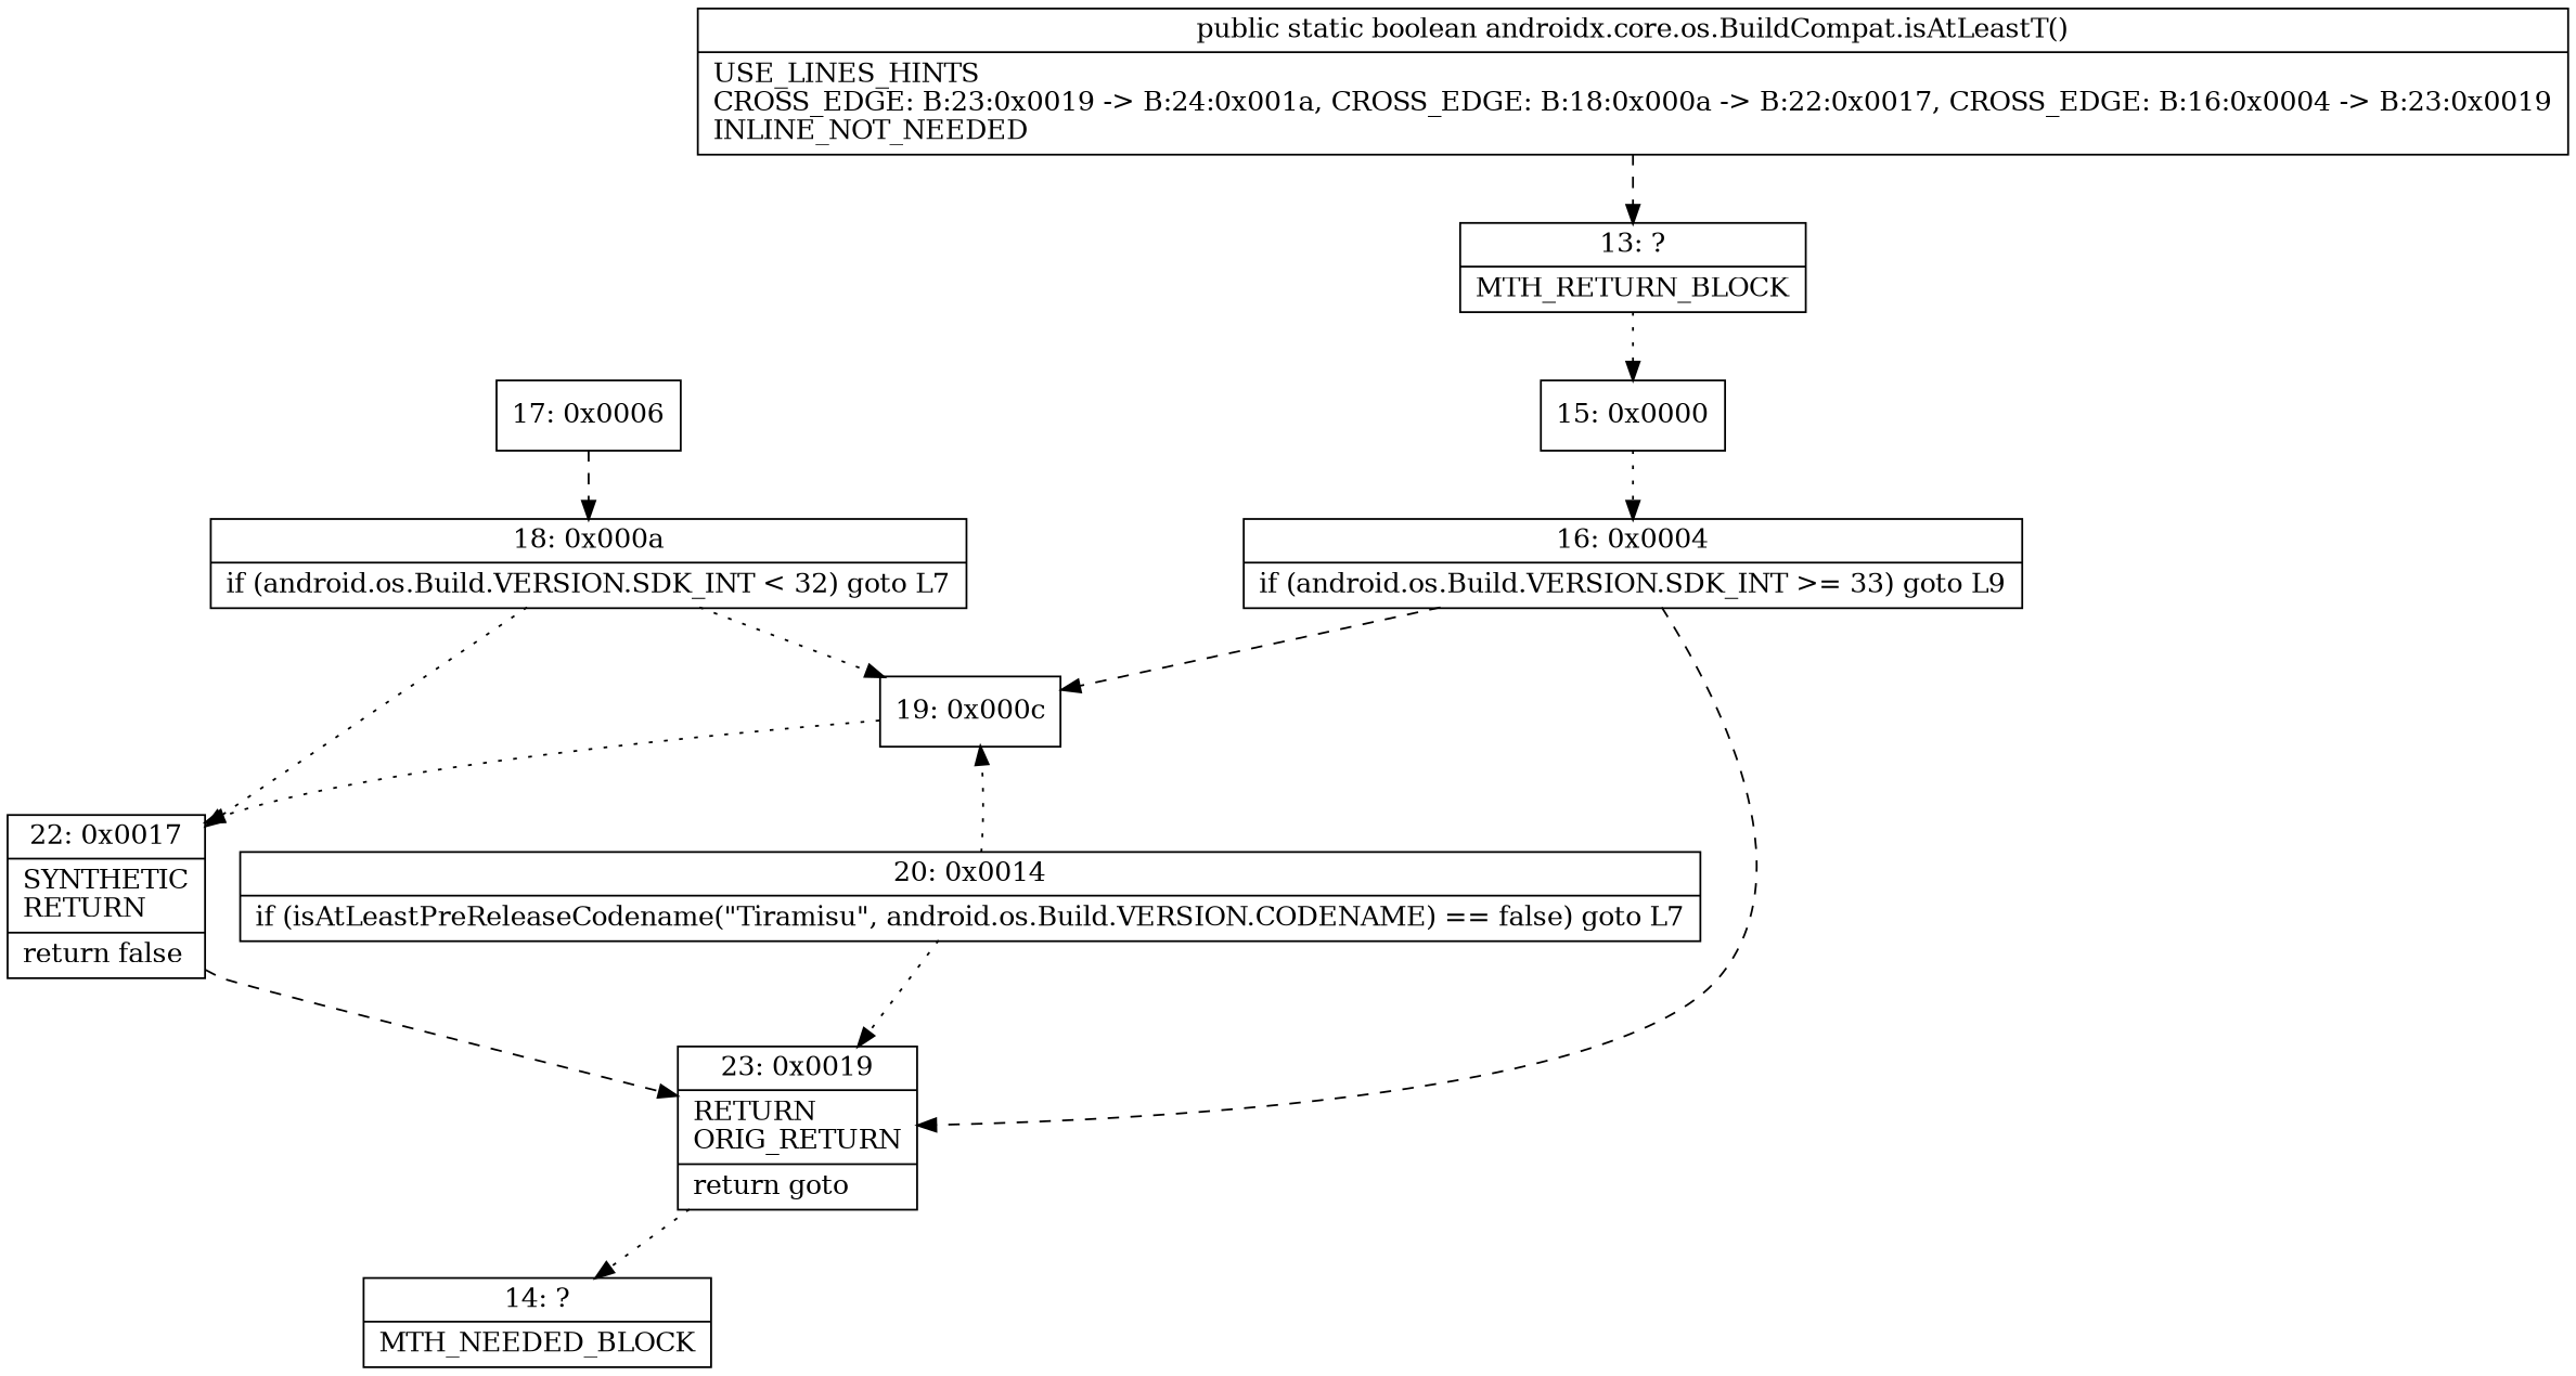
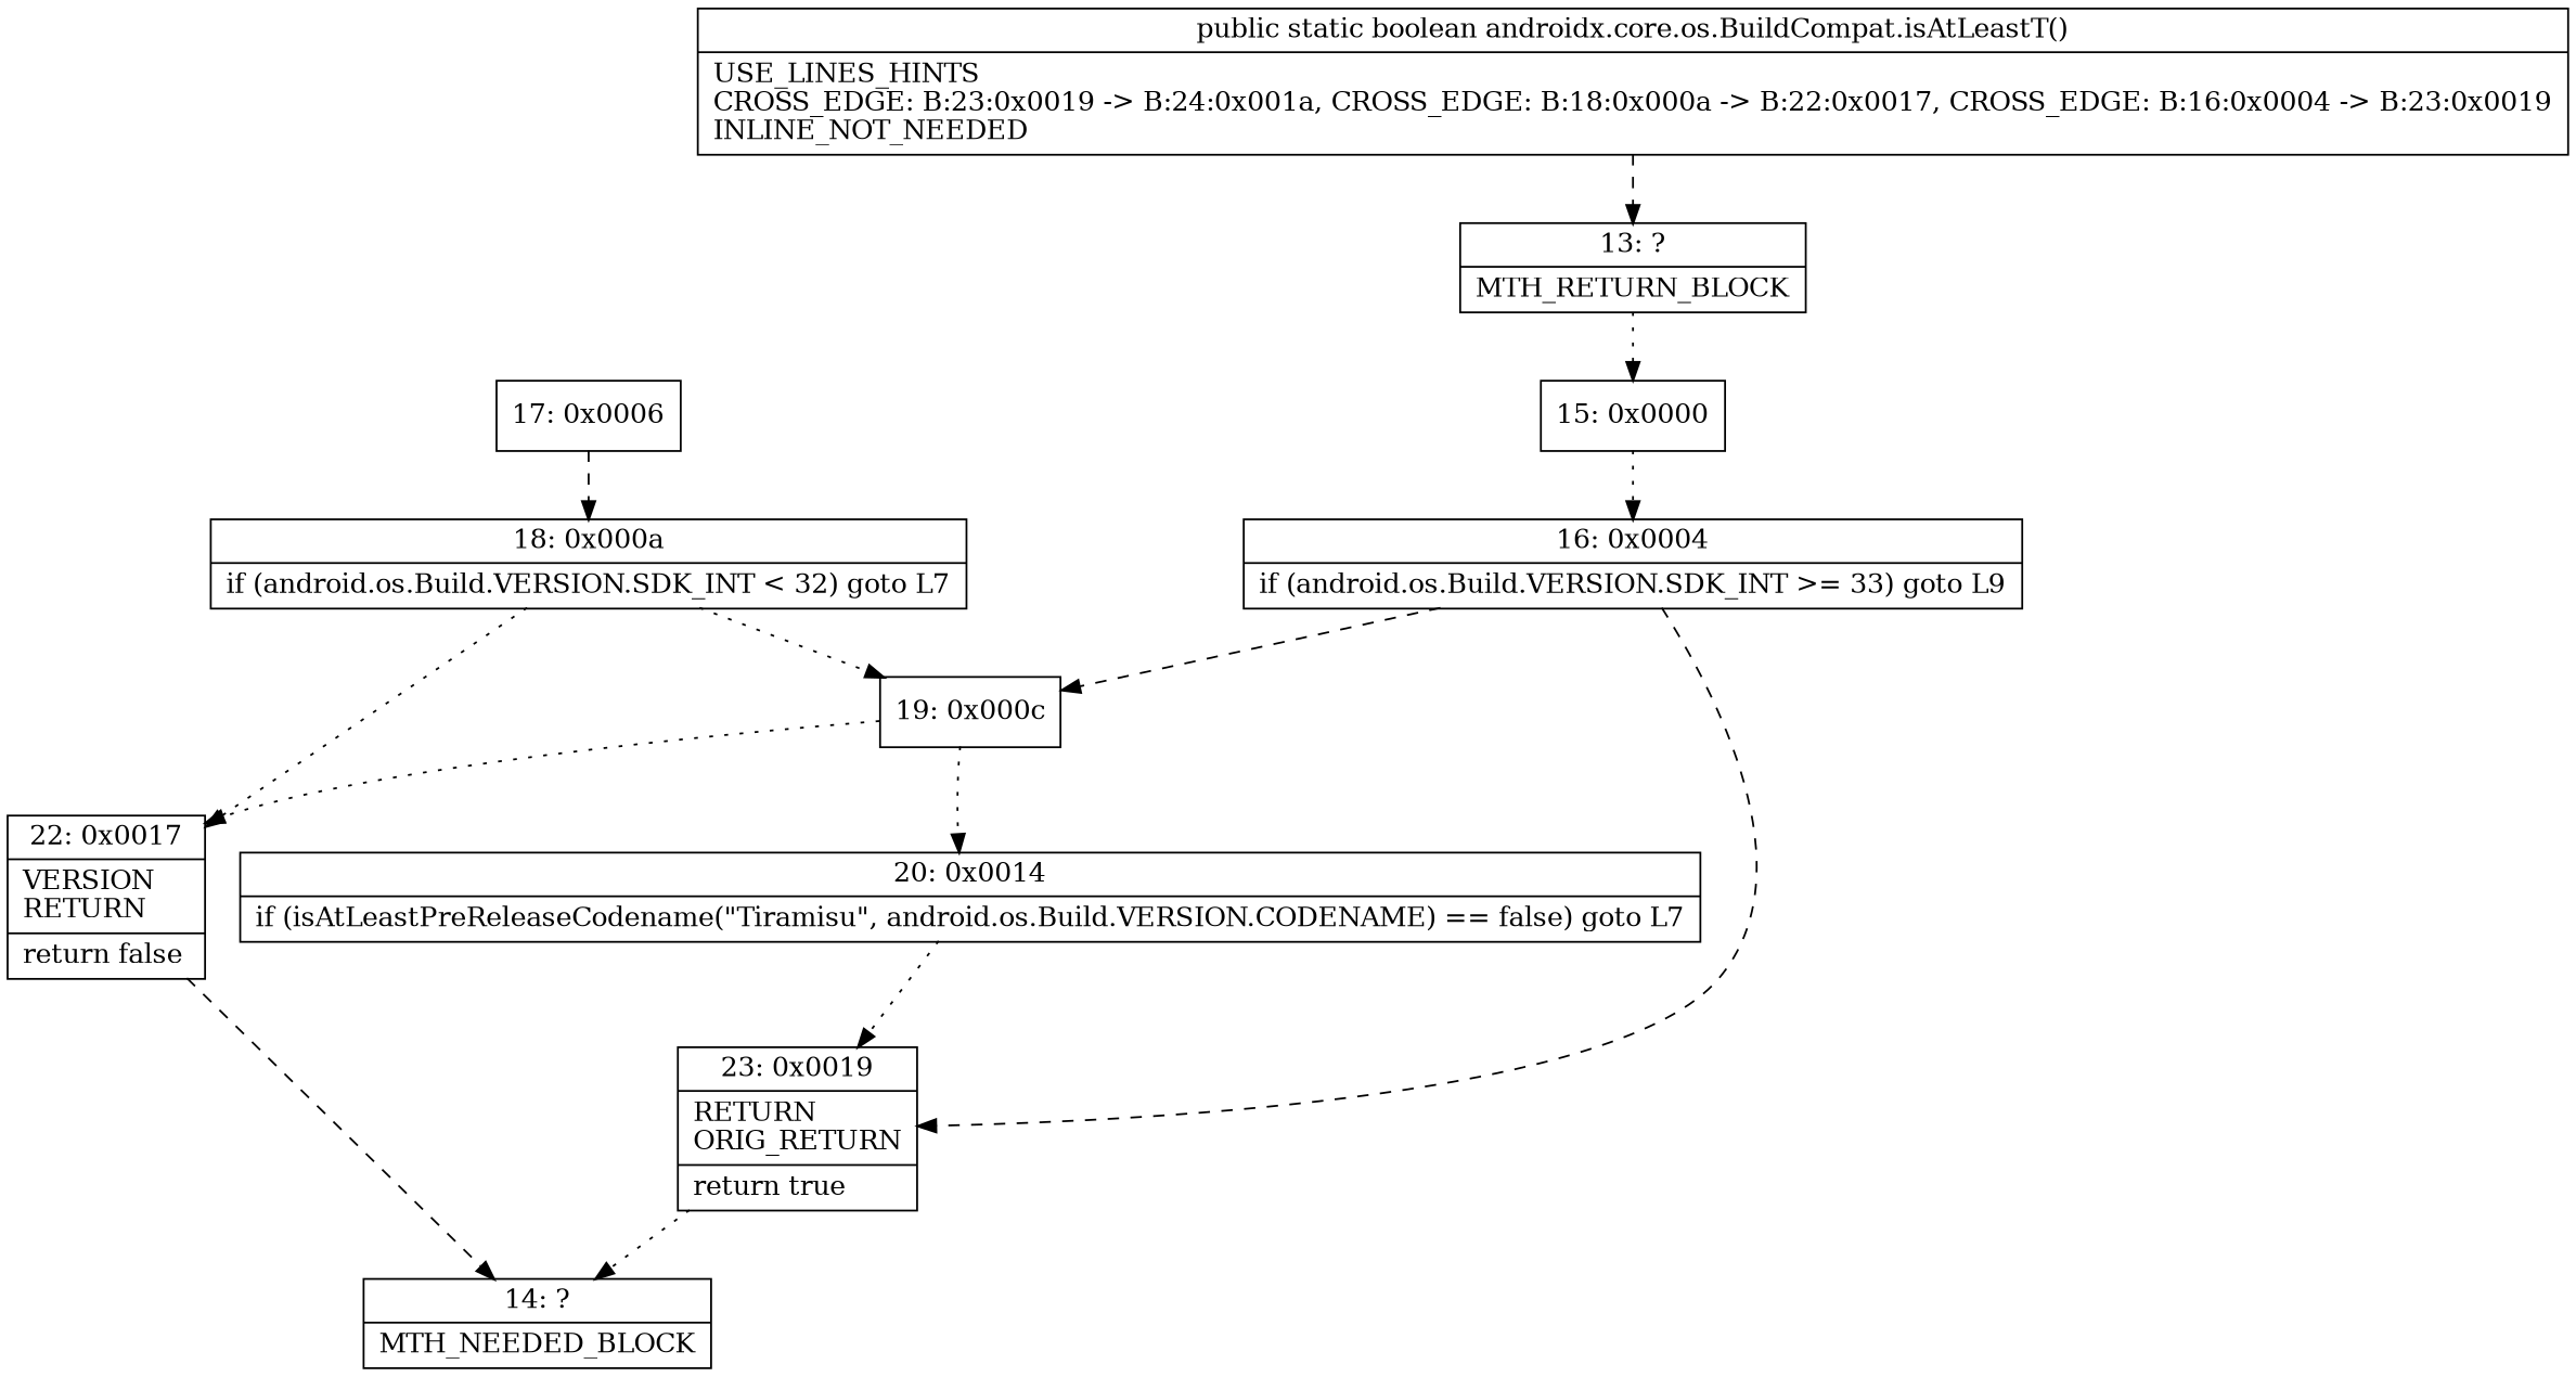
  digraph {
    node [shape=record]
    edge [style=dotted]
    n1 [label="{13\:\ ?|MTH_RETURN_BLOCK\l}"]
    n2 [label="{15\:\ 0x0000}"]
    n3 [label="{16\:\ 0x0004|if (android.os.Build.VERSION.SDK_INT \>= 33) goto L9\l}"]
-   n4 [label="{23\:\ 0x0019|RETURN\lORIG_RETURN\l|return goto\l}"]
+   n4 [label="{23\:\ 0x0019|RETURN\lORIG_RETURN\l|return true\l}"]
    n5 [label="{19\:\ 0x000c}"]
    n6 [label="{17\:\ 0x0006}"]
    n7 [label="{18\:\ 0x000a|if (android.os.Build.VERSION.SDK_INT \< 32) goto L7\l}"]
    n8 [label="{14\:\ ?|MTH_NEEDED_BLOCK\l}"]
-   n9 [label="{22\:\ 0x0017|SYNTHETIC\lRETURN\l|return false\l}"]
+   n9 [label="{22\:\ 0x0017|VERSION\lRETURN\l|return false\l}"]
    n10 [label="{20\:\ 0x0014|if (isAtLeastPreReleaseCodename(\"Tiramisu\", android.os.Build.VERSION.CODENAME) == false) goto L7\l}"]
    n11 [label="{public static boolean androidx.core.os.BuildCompat.isAtLeastT()  | USE_LINES_HINTS\lCROSS_EDGE: B:23:0x0019 \-\> B:24:0x001a, CROSS_EDGE: B:18:0x000a \-\> B:22:0x0017, CROSS_EDGE: B:16:0x0004 \-\> B:23:0x0019\lINLINE_NOT_NEEDED\l}"]
    n1 -> n2
    n2 -> n3
    n3 -> n4 [style=dashed]
    n3 -> n5 [style=dashed]
    n4 -> n8
    n5 -> n9
-   n10 -> n5
+   n5 -> n10
    n6 -> n7 [style=dashed]
    n7 -> n5
    n7 -> n9
-   n9 -> n4 [style=dashed]
+   n9 -> n8 [style=dashed]
    n10 -> n4
    n11 -> n1 [style=dashed]
  }
